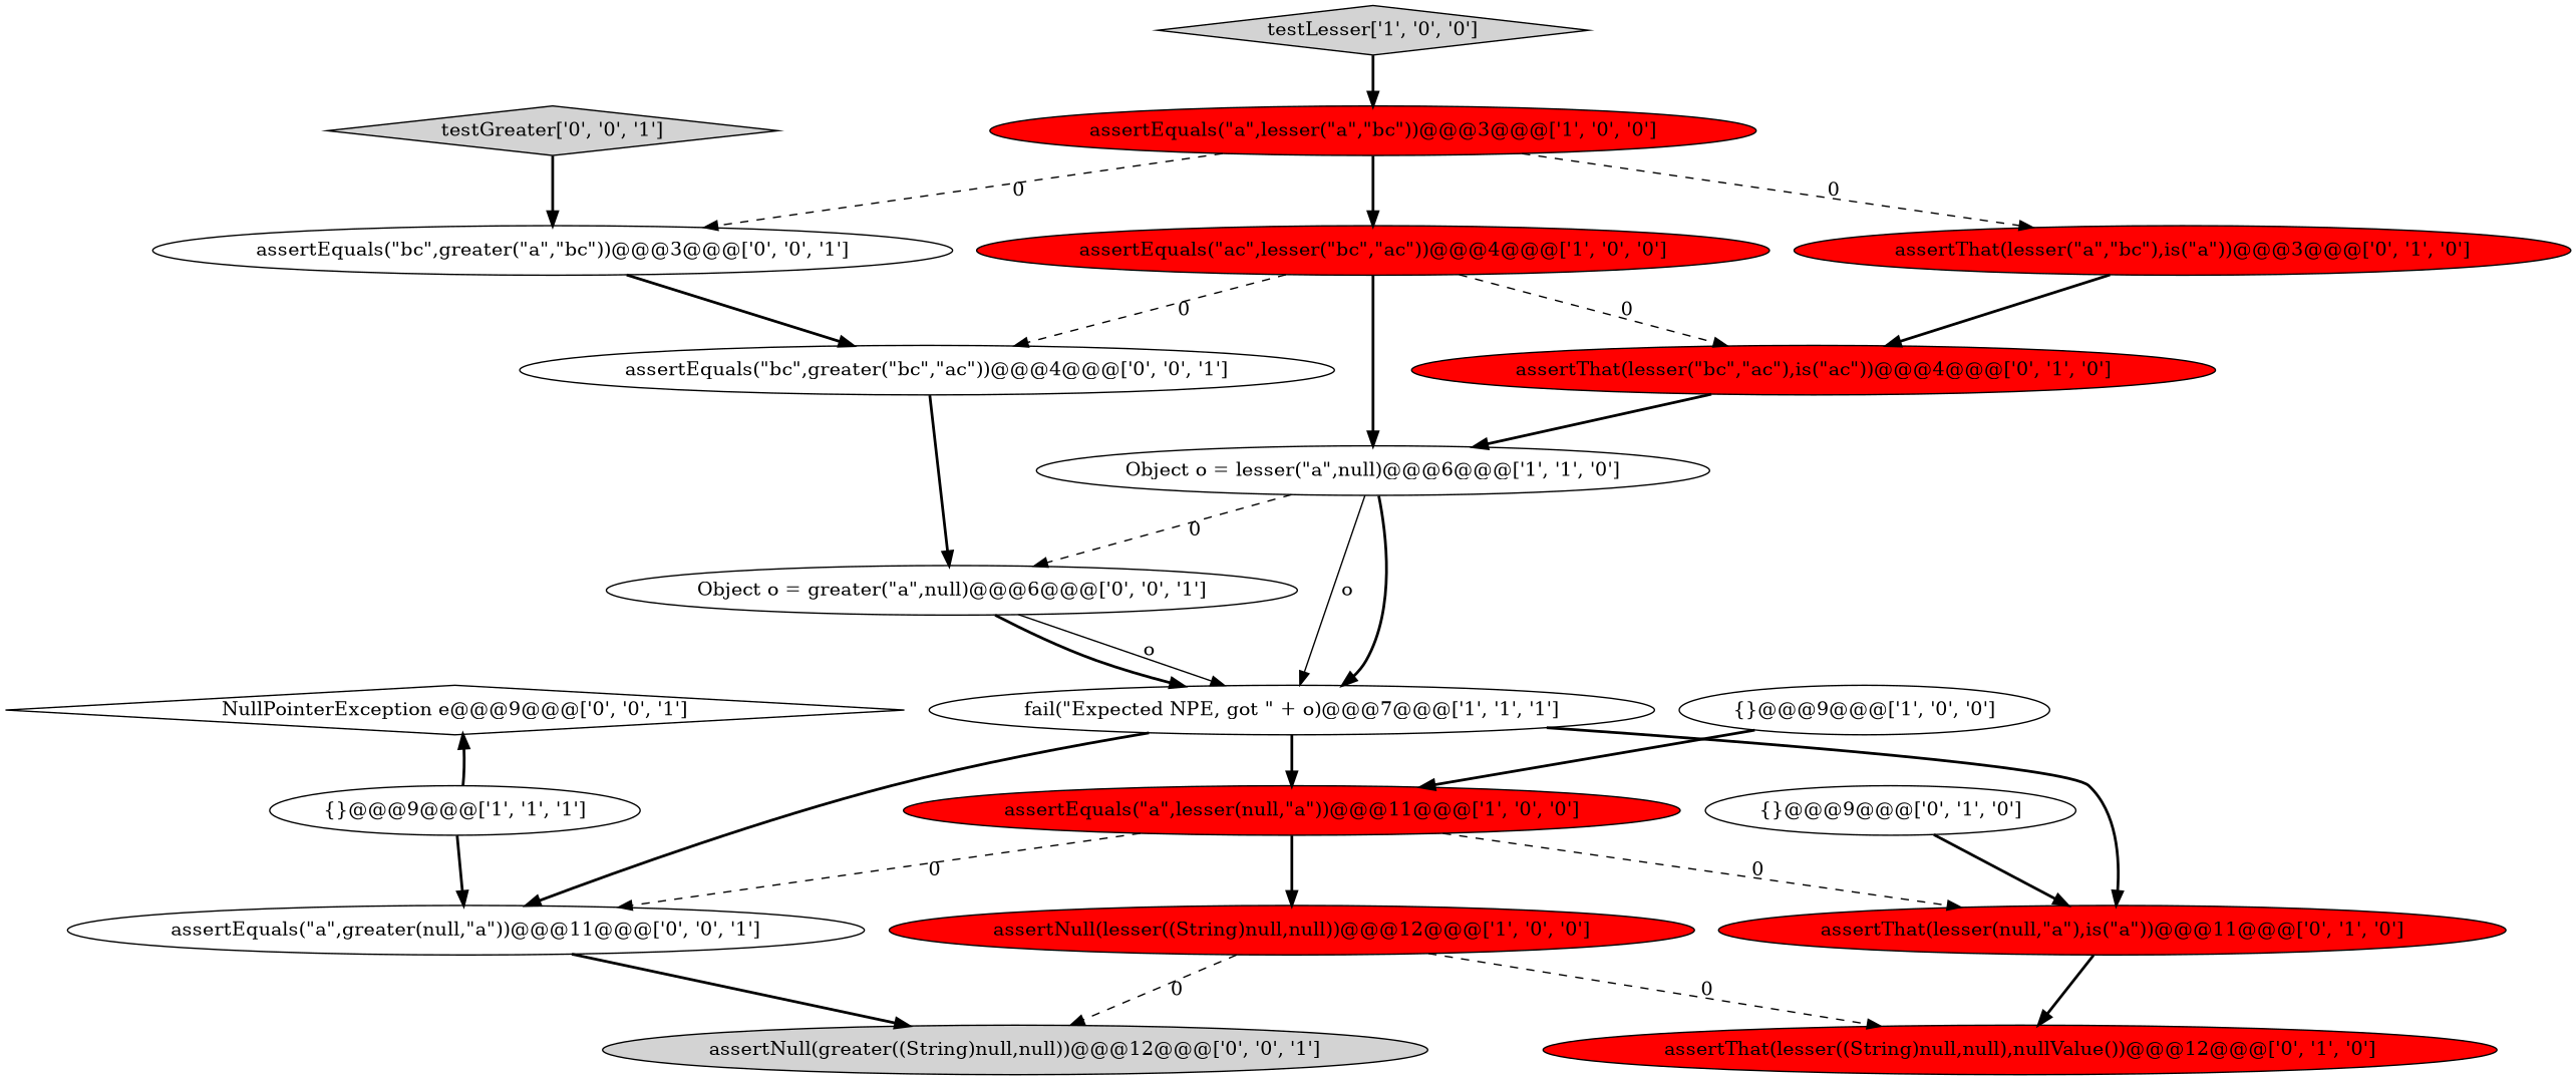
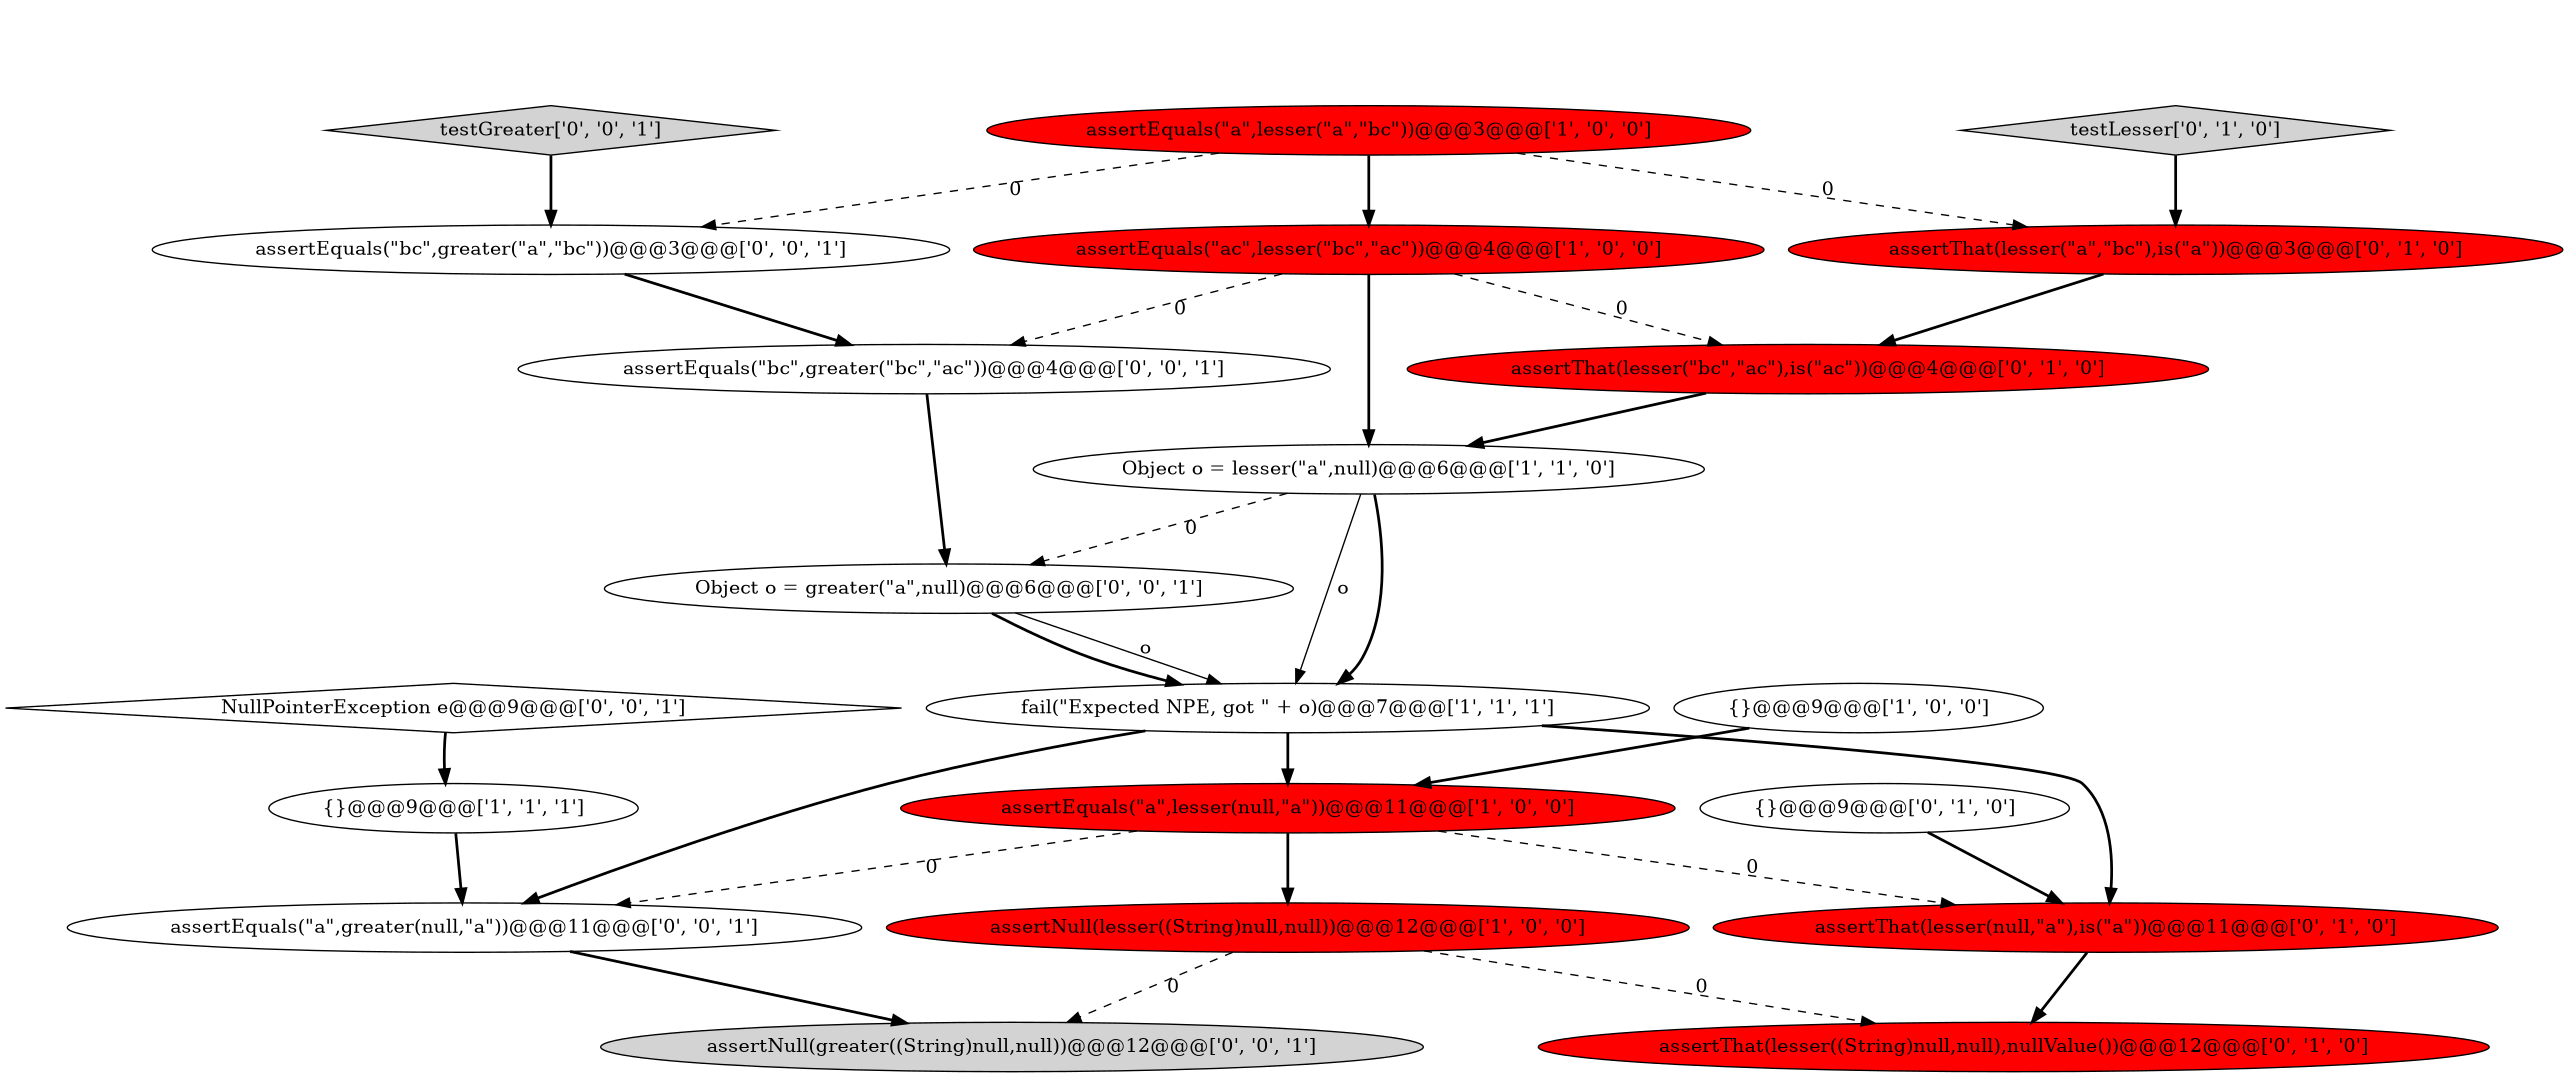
  digraph {
    node [fillcolor=white shape=ellipse style=filled]
    edge [style=bold]
    n1 [label="NullPointerException e@@@9@@@['0', '0', '1']" shape=diamond]
    n2 [label="{}@@@9@@@['1', '1', '1']"]
    n3 [label="assertEquals(\"a\",greater(null,\"a\"))@@@11@@@['0', '0', '1']"]
    n4 [fillcolor=red label="assertEquals(\"ac\",lesser(\"bc\",\"ac\"))@@@4@@@['1', '0', '0']"]
    n5 [label="Object o = lesser(\"a\",null)@@@6@@@['1', '1', '0']"]
    n6 [label="assertEquals(\"bc\",greater(\"bc\",\"ac\"))@@@4@@@['0', '0', '1']"]
    n7 [fillcolor=red label="assertThat(lesser(\"bc\",\"ac\"),is(\"ac\"))@@@4@@@['0', '1', '0']"]
    n8 [label="Object o = greater(\"a\",null)@@@6@@@['0', '0', '1']"]
    n9 [label="fail(\"Expected NPE, got \" + o)@@@7@@@['1', '1', '1']"]
    n10 [fillcolor=red label="assertThat(lesser(null,\"a\"),is(\"a\"))@@@11@@@['0', '1', '0']"]
    n11 [fillcolor=red label="assertEquals(\"a\",lesser(null,\"a\"))@@@11@@@['1', '0', '0']"]
    n12 [label="{}@@@9@@@['0', '1', '0']"]
    n13 [fillcolor=red label="assertThat(lesser((String)null,null),nullValue())@@@12@@@['0', '1', '0']"]
    n14 [label="{}@@@9@@@['1', '0', '0']"]
    n15 [fillcolor=red label="assertNull(lesser((String)null,null))@@@12@@@['1', '0', '0']"]
    n16 [fillcolor=lightgray label="assertNull(greater((String)null,null))@@@12@@@['0', '0', '1']"]
+   n17 [fillcolor=lightgray label="testLesser['0', '1', '0']" shape=diamond]
    n18 [fillcolor=red label="assertThat(lesser(\"a\",\"bc\"),is(\"a\"))@@@3@@@['0', '1', '0']"]
-   n19 [fillcolor=lightgray label="testLesser['1', '0', '0']" shape=diamond]
    n20 [fillcolor=red label="assertEquals(\"a\",lesser(\"a\",\"bc\"))@@@3@@@['1', '0', '0']"]
    n21 [label="assertEquals(\"bc\",greater(\"a\",\"bc\"))@@@3@@@['0', '0', '1']"]
    n22 [fillcolor=lightgray label="testGreater['0', '0', '1']" shape=diamond]
-   n2 -> n1
+   n1 -> n2
    n2 -> n3
    n3 -> n16
    n4 -> n5
    n4 -> n6 [label=0 style=dashed]
    n4 -> n7 [label=0 style=dashed]
    n5 -> n8 [label=0 style=dashed]
    n5 -> n9
    n5 -> n9 [label=o style=solid]
    n6 -> n8
    n7 -> n5
    n8 -> n9 [label=o style=solid]
    n8 -> n9
    n9 -> n3
    n9 -> n10
    n9 -> n11
    n10 -> n13
    n11 -> n3 [label=0 style=dashed]
    n11 -> n10 [label=0 style=dashed]
    n11 -> n15
    n12 -> n10
    n14 -> n11
    n15 -> n13 [label=0 style=dashed]
    n15 -> n16 [label=0 style=dashed]
+   n17 -> n18
    n18 -> n7
-   n19 -> n20
    n20 -> n4
    n20 -> n18 [label=0 style=dashed]
    n20 -> n21 [label=0 style=dashed]
    n21 -> n6
    n22 -> n21
  }
